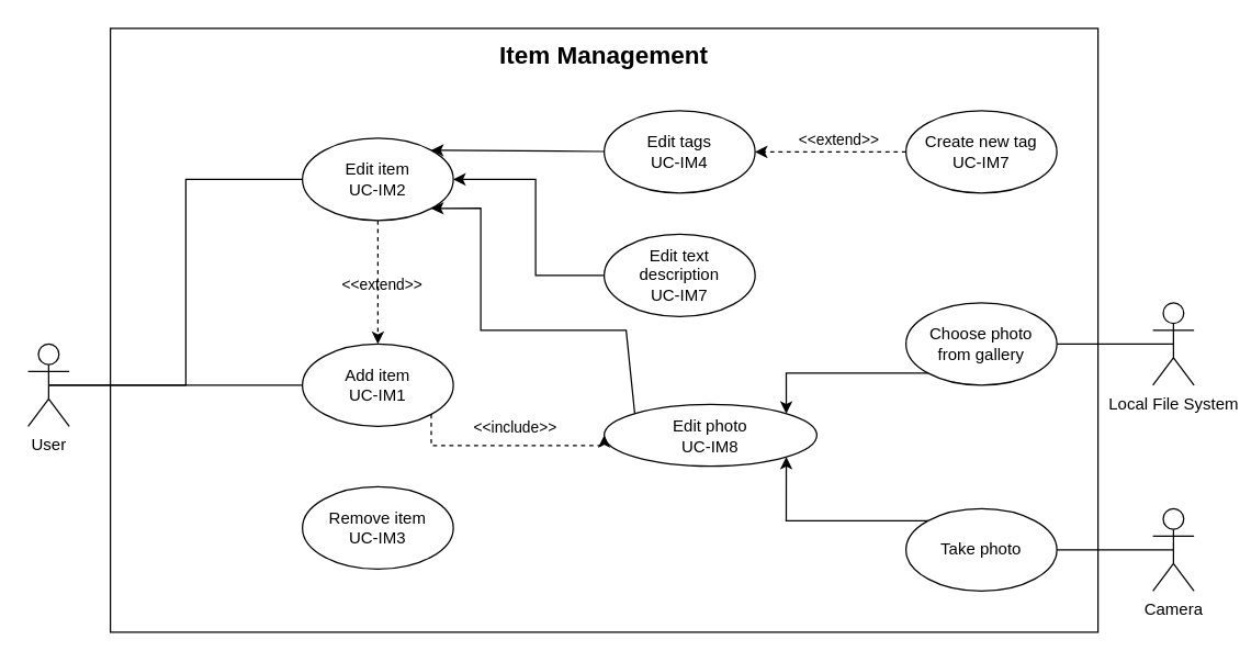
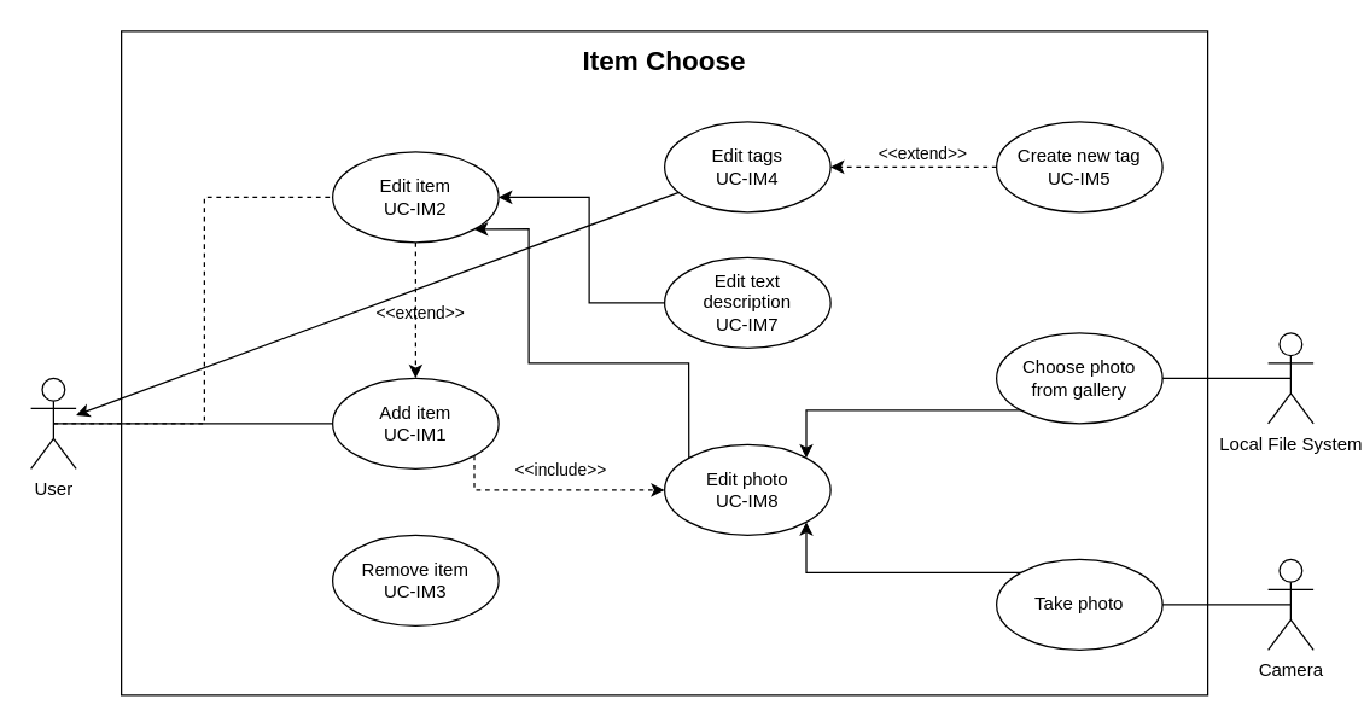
  <mxCell id="0" />
  <mxCell id="1" parent="0" />
  <mxCell id="2" value="" style="rounded=0;whiteSpace=wrap;html=1;fillColor=none;" parent="1" vertex="1"><mxGeometry x="80" y="20" width="720" height="440" as="geometry" /></mxCell>
  <mxCell id="3" value="Remove item&lt;br&gt;UC-IM3" style="ellipse;whiteSpace=wrap;html=1;fillColor=none;" parent="1" vertex="1"><mxGeometry x="220" y="354" width="110" height="60" as="geometry" /></mxCell>
  <mxCell id="4" style="edgeStyle=orthogonalEdgeStyle;rounded=0;orthogonalLoop=1;jettySize=auto;html=1;exitX=1;exitY=1;exitDx=0;exitDy=0;entryX=0;entryY=0.5;entryDx=0;entryDy=0;dashed=1;" parent="1" source="6" target="18" edge="1"><mxGeometry relative="1" as="geometry"><Array as="points"><mxPoint x="314" y="324" /></Array></mxGeometry></mxCell>
  <mxCell id="5" value="&amp;lt;&amp;lt;include&amp;gt;&amp;gt;" style="edgeLabel;html=1;align=center;verticalAlign=middle;resizable=0;points=[];labelBackgroundColor=none;" parent="4" vertex="1" connectable="0"><mxGeometry x="-0.007" relative="1" as="geometry"><mxPoint x="5" y="-14" as="offset" /></mxGeometry></mxCell>
  <mxCell id="6" value="Add item&lt;br&gt;UC-IM1" style="ellipse;whiteSpace=wrap;html=1;fillColor=none;" parent="1" vertex="1"><mxGeometry x="220" y="250" width="110" height="60" as="geometry" /></mxCell>
  <mxCell id="7" style="edgeStyle=orthogonalEdgeStyle;rounded=0;orthogonalLoop=1;jettySize=auto;html=1;exitX=0.5;exitY=1;exitDx=0;exitDy=0;entryX=0.5;entryY=0;entryDx=0;entryDy=0;dashed=1;" parent="1" source="9" target="6" edge="1"><mxGeometry relative="1" as="geometry" /></mxCell>
  <mxCell id="8" value="&amp;lt;&amp;lt;extend&amp;gt;&amp;gt;" style="edgeLabel;html=1;align=center;verticalAlign=middle;resizable=0;points=[];labelBackgroundColor=none;" parent="7" vertex="1" connectable="0"><mxGeometry x="0.022" y="2" relative="1" as="geometry"><mxPoint as="offset" /></mxGeometry></mxCell>
  <mxCell id="9" value="Edit item&lt;br&gt;UC-IM2" style="ellipse;whiteSpace=wrap;html=1;fillColor=none;" parent="1" vertex="1"><mxGeometry x="220" y="100" width="110" height="60" as="geometry" /></mxCell>
- <mxCell id="10" style="edgeStyle=orthogonalEdgeStyle;rounded=0;orthogonalLoop=1;jettySize=auto;html=1;exitX=0.5;exitY=0.5;exitDx=0;exitDy=0;exitPerimeter=0;entryX=0;entryY=0.5;entryDx=0;entryDy=0;endArrow=none;endFill=0;" parent="1" source="12" target="9" edge="1"><mxGeometry relative="1" as="geometry" /></mxCell>
+ <mxCell id="10" style="edgeStyle=orthogonalEdgeStyle;rounded=0;orthogonalLoop=1;jettySize=auto;html=1;exitX=0.5;exitY=0.5;exitDx=0;exitDy=0;exitPerimeter=0;entryX=0;entryY=0.5;entryDx=0;entryDy=0;endArrow=none;endFill=0;dashed=1;" parent="1" source="12" target="9" edge="1"><mxGeometry relative="1" as="geometry" /></mxCell>
  <mxCell id="11" style="edgeStyle=orthogonalEdgeStyle;rounded=0;orthogonalLoop=1;jettySize=auto;html=1;exitX=0.5;exitY=0.5;exitDx=0;exitDy=0;exitPerimeter=0;entryX=0;entryY=0.5;entryDx=0;entryDy=0;endArrow=none;endFill=0;" parent="1" source="12" target="6" edge="1"><mxGeometry relative="1" as="geometry" /></mxCell>
  <mxCell id="12" value="User" style="shape=umlActor;verticalLabelPosition=bottom;verticalAlign=top;html=1;outlineConnect=0;fillColor=none;" parent="1" vertex="1"><mxGeometry x="20" y="250" width="30" height="60" as="geometry" /></mxCell>
- <mxCell id="13" style="edgeStyle=none;html=1;entryX=1;entryY=0;entryDx=0;entryDy=0;" edge="1" parent="1" source="14" target="9"><mxGeometry relative="1" as="geometry" /></mxCell>
+ <mxCell id="13" style="edgeStyle=none;html=1;" edge="1" parent="1" source="14" target="12"><mxGeometry relative="1" as="geometry" /></mxCell>
  <mxCell id="14" value="Edit tags&lt;br&gt;UC-IM4" style="ellipse;whiteSpace=wrap;html=1;fillColor=none;" parent="1" vertex="1"><mxGeometry x="440" y="80" width="110" height="60" as="geometry" /></mxCell>
  <mxCell id="15" style="edgeStyle=none;html=1;exitX=0;exitY=0.5;exitDx=0;exitDy=0;entryX=1;entryY=0.5;entryDx=0;entryDy=0;rounded=0;" edge="1" parent="1" source="16" target="9"><mxGeometry relative="1" as="geometry"><Array as="points"><mxPoint x="390" y="200" /><mxPoint x="390" y="130" /></Array></mxGeometry></mxCell>
  <mxCell id="16" value="&lt;div&gt;Edit text&lt;/div&gt;&lt;div&gt;description&lt;/div&gt;&lt;div&gt;UC-IM7&lt;br&gt;&lt;/div&gt;" style="ellipse;whiteSpace=wrap;html=1;fillColor=none;" parent="1" vertex="1"><mxGeometry x="440" y="170" width="110" height="60" as="geometry" /></mxCell>
  <mxCell id="17" style="html=1;exitX=0;exitY=0;exitDx=0;exitDy=0;entryX=1;entryY=1;entryDx=0;entryDy=0;endSize=6;rounded=0;" edge="1" parent="1" source="18" target="9"><mxGeometry relative="1" as="geometry"><Array as="points"><mxPoint x="456" y="240" /><mxPoint x="350" y="240" /><mxPoint x="350" y="151" /></Array></mxGeometry></mxCell>
- <mxCell id="18" value="Edit photo&lt;br&gt;UC-IM8" style="ellipse;whiteSpace=wrap;html=1;fillColor=none;" parent="1" vertex="1"><mxGeometry x="440" y="294" width="155" height="45" as="geometry" /></mxCell>
+ <mxCell id="18" value="Edit photo&lt;br&gt;UC-IM8" style="ellipse;whiteSpace=wrap;html=1;fillColor=none;" parent="1" vertex="1"><mxGeometry x="440" y="294" width="110" height="60" as="geometry" /></mxCell>
  <mxCell id="19" style="edgeStyle=orthogonalEdgeStyle;rounded=0;orthogonalLoop=1;jettySize=auto;html=1;exitX=0;exitY=0.5;exitDx=0;exitDy=0;entryX=1;entryY=0.5;entryDx=0;entryDy=0;dashed=1;" parent="1" source="21" target="14" edge="1"><mxGeometry relative="1" as="geometry" /></mxCell>
  <mxCell id="20" value="&amp;lt;&amp;lt;extend&amp;gt;&amp;gt;" style="edgeLabel;html=1;align=center;verticalAlign=middle;resizable=0;points=[];labelBackgroundColor=none;" parent="19" vertex="1" connectable="0"><mxGeometry x="0.05" y="3" relative="1" as="geometry"><mxPoint x="8" y="-13" as="offset" /></mxGeometry></mxCell>
- <mxCell id="21" value="Create new tag&lt;br&gt;UC-IM7" style="ellipse;whiteSpace=wrap;html=1;fillColor=none;" parent="1" vertex="1"><mxGeometry x="660" y="80" width="110" height="60" as="geometry" /></mxCell>
+ <mxCell id="21" value="Create new tag&lt;br&gt;UC-IM5" style="ellipse;whiteSpace=wrap;html=1;fillColor=none;" parent="1" vertex="1"><mxGeometry x="660" y="80" width="110" height="60" as="geometry" /></mxCell>
  <mxCell id="22" style="edgeStyle=orthogonalEdgeStyle;rounded=0;orthogonalLoop=1;jettySize=auto;html=1;exitX=0;exitY=1;exitDx=0;exitDy=0;entryX=1;entryY=0;entryDx=0;entryDy=0;" parent="1" source="23" target="18" edge="1"><mxGeometry relative="1" as="geometry" /></mxCell>
  <mxCell id="23" value="&lt;div&gt;Choose photo&lt;/div&gt;&lt;div&gt;from gallery&lt;br&gt;&lt;/div&gt;" style="ellipse;whiteSpace=wrap;html=1;fillColor=none;" parent="1" vertex="1"><mxGeometry x="660" y="220" width="110" height="60" as="geometry" /></mxCell>
  <mxCell id="24" style="edgeStyle=orthogonalEdgeStyle;rounded=0;orthogonalLoop=1;jettySize=auto;html=1;exitX=0;exitY=0;exitDx=0;exitDy=0;entryX=1;entryY=1;entryDx=0;entryDy=0;" parent="1" source="25" target="18" edge="1"><mxGeometry relative="1" as="geometry" /></mxCell>
  <mxCell id="25" value="Take photo" style="ellipse;whiteSpace=wrap;html=1;fillColor=none;" parent="1" vertex="1"><mxGeometry x="660" y="370" width="110" height="60" as="geometry" /></mxCell>
  <mxCell id="26" style="edgeStyle=orthogonalEdgeStyle;rounded=0;orthogonalLoop=1;jettySize=auto;html=1;exitX=0.5;exitY=0.5;exitDx=0;exitDy=0;exitPerimeter=0;entryX=1;entryY=0.5;entryDx=0;entryDy=0;endArrow=none;endFill=0;" parent="1" source="27" target="23" edge="1"><mxGeometry relative="1" as="geometry" /></mxCell>
  <mxCell id="27" value="&lt;div&gt;Local File System&lt;/div&gt;" style="shape=umlActor;verticalLabelPosition=bottom;verticalAlign=top;html=1;outlineConnect=0;fillColor=none;" parent="1" vertex="1"><mxGeometry x="840" y="220" width="30" height="60" as="geometry" /></mxCell>
  <mxCell id="28" style="edgeStyle=orthogonalEdgeStyle;rounded=0;orthogonalLoop=1;jettySize=auto;html=1;exitX=0.5;exitY=0.5;exitDx=0;exitDy=0;exitPerimeter=0;entryX=1;entryY=0.5;entryDx=0;entryDy=0;endArrow=none;endFill=0;" parent="1" source="29" target="25" edge="1"><mxGeometry relative="1" as="geometry" /></mxCell>
  <mxCell id="29" value="Camera" style="shape=umlActor;verticalLabelPosition=bottom;verticalAlign=top;html=1;outlineConnect=0;fillColor=none;" parent="1" vertex="1"><mxGeometry x="840" y="370" width="30" height="60" as="geometry" /></mxCell>
- <mxCell id="30" value="Item Management" style="text;html=1;align=center;verticalAlign=middle;whiteSpace=wrap;rounded=0;fontStyle=1;fontSize=18;" parent="1" vertex="1"><mxGeometry x="360" y="20" width="160" height="40" as="geometry" /></mxCell>
+ <mxCell id="30" value="Item Choose" style="text;html=1;align=center;verticalAlign=middle;whiteSpace=wrap;rounded=0;fontStyle=1;fontSize=18;" parent="1" vertex="1"><mxGeometry x="360" y="20" width="160" height="40" as="geometry" /></mxCell>
